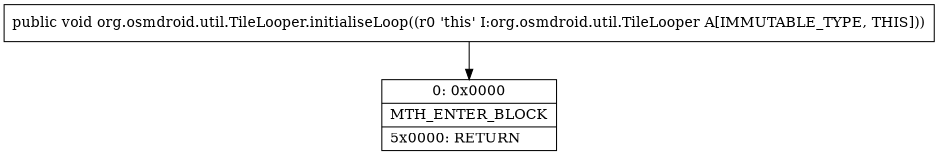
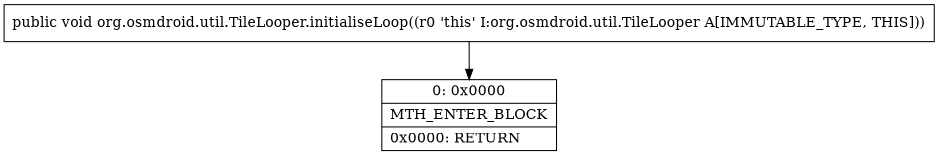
  digraph {
    fontname="DejaVu Serif"
    node [shape=record fontname="DejaVu Serif"]
-   n1 [label="{0\:\ 0x0000|MTH_ENTER_BLOCK\l|5x0000: RETURN   \l}"]
+   n1 [label="{0\:\ 0x0000|MTH_ENTER_BLOCK\l|0x0000: RETURN   \l}"]
    n2 [label="{public void org.osmdroid.util.TileLooper.initialiseLoop((r0 'this' I:org.osmdroid.util.TileLooper A[IMMUTABLE_TYPE, THIS])) }"]
    n2 -> n1 [fontname="DejaVu Serif"]
  }
